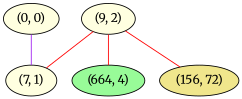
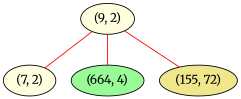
  graph {
    fontname=Merriweather
    node [fillcolor=lightyellow fontname=Merriweather style=filled]
    edge [color=red fontname=Merriweather weight=1]
-   "(0, 0)"
-   "(7, 2)" [label="(7, 1)"]
+   "(7, 2)"
    "(9, 2)"
    n4 [fillcolor=palegreen label="(664, 4)"]
-   "(155, 72)" [fillcolor=khaki label="(156, 72)"]
-   "(0, 0)" -- "(7, 2)" [color=purple weight=4]
+   "(155, 72)" [fillcolor=khaki]
    "(9, 2)" -- "(7, 2)"
    "(9, 2)" -- n4
    "(9, 2)" -- "(155, 72)"
  }
